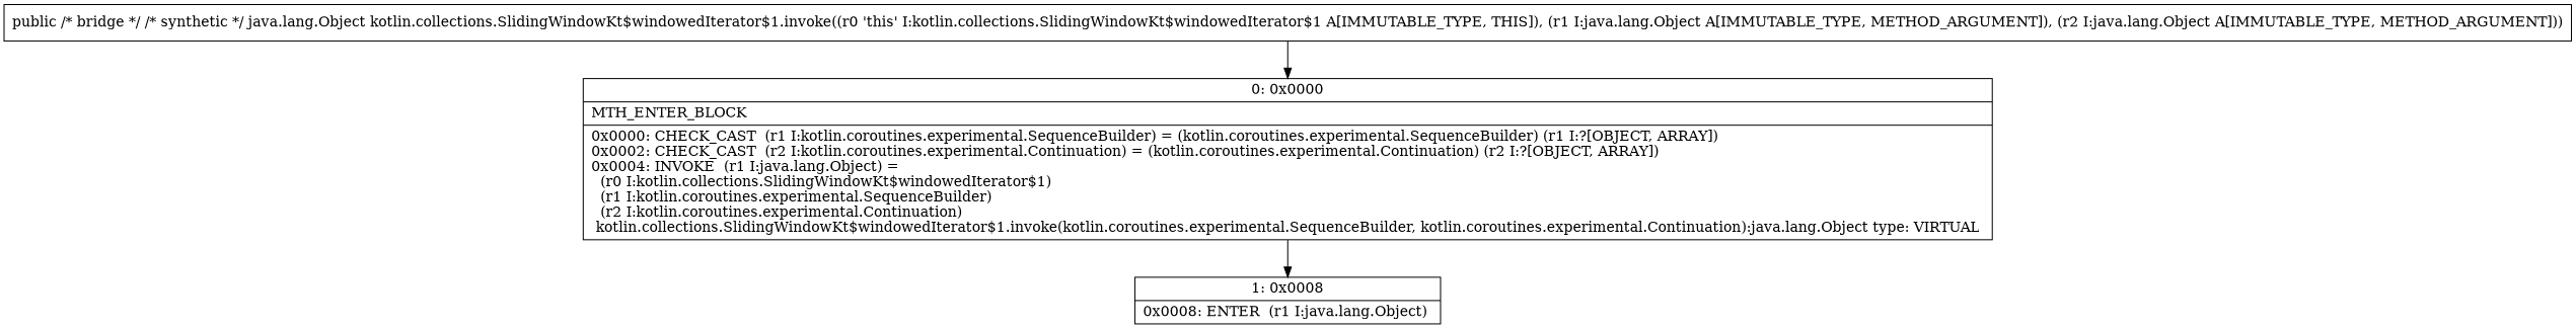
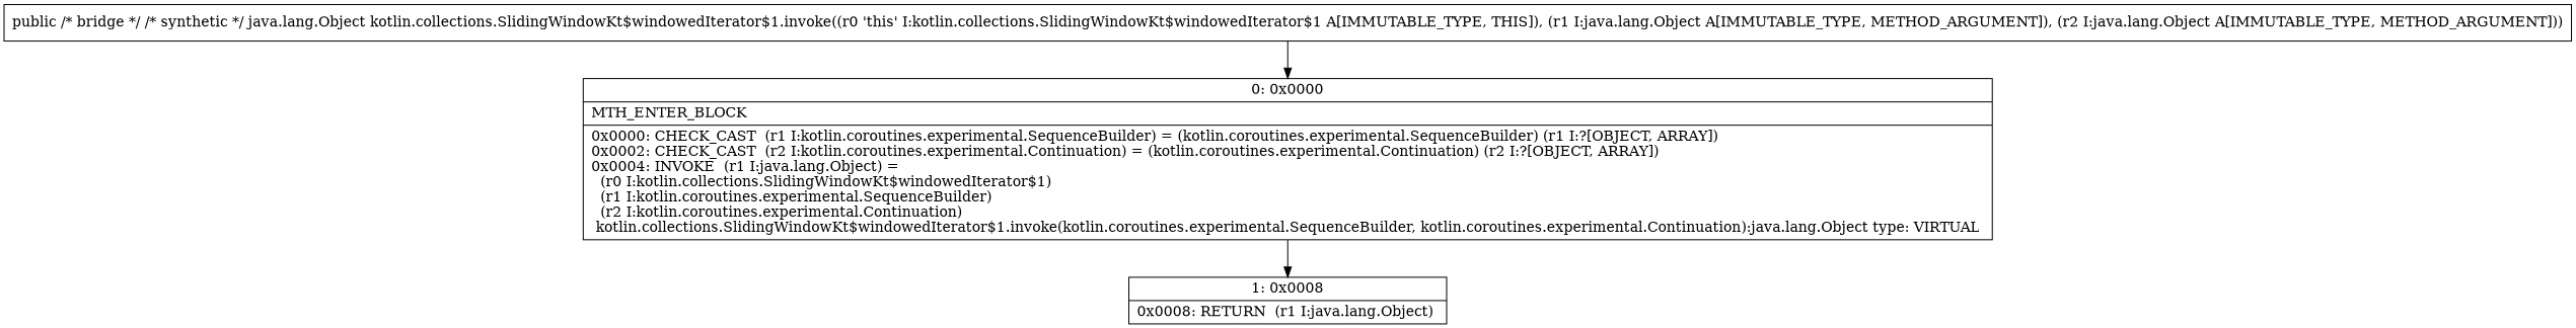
  digraph {
    node [shape=record]
    n1 [label="{0\:\ 0x0000|MTH_ENTER_BLOCK\l|0x0000: CHECK_CAST  (r1 I:kotlin.coroutines.experimental.SequenceBuilder) = (kotlin.coroutines.experimental.SequenceBuilder) (r1 I:?[OBJECT, ARRAY]) \l0x0002: CHECK_CAST  (r2 I:kotlin.coroutines.experimental.Continuation) = (kotlin.coroutines.experimental.Continuation) (r2 I:?[OBJECT, ARRAY]) \l0x0004: INVOKE  (r1 I:java.lang.Object) = \l  (r0 I:kotlin.collections.SlidingWindowKt$windowedIterator$1)\l  (r1 I:kotlin.coroutines.experimental.SequenceBuilder)\l  (r2 I:kotlin.coroutines.experimental.Continuation)\l kotlin.collections.SlidingWindowKt$windowedIterator$1.invoke(kotlin.coroutines.experimental.SequenceBuilder, kotlin.coroutines.experimental.Continuation):java.lang.Object type: VIRTUAL \l}"]
-   n2 [label="{1\:\ 0x0008|0x0008: ENTER  (r1 I:java.lang.Object) \l}"]
+   n2 [label="{1\:\ 0x0008|0x0008: RETURN  (r1 I:java.lang.Object) \l}"]
    n3 [label="{public \/* bridge *\/ \/* synthetic *\/ java.lang.Object kotlin.collections.SlidingWindowKt$windowedIterator$1.invoke((r0 'this' I:kotlin.collections.SlidingWindowKt$windowedIterator$1 A[IMMUTABLE_TYPE, THIS]), (r1 I:java.lang.Object A[IMMUTABLE_TYPE, METHOD_ARGUMENT]), (r2 I:java.lang.Object A[IMMUTABLE_TYPE, METHOD_ARGUMENT])) }"]
    n1 -> n2
    n3 -> n1
  }
